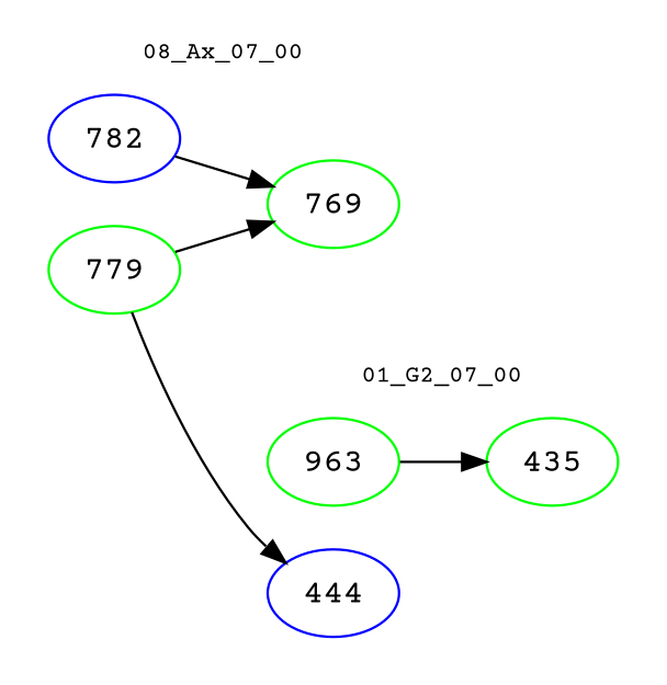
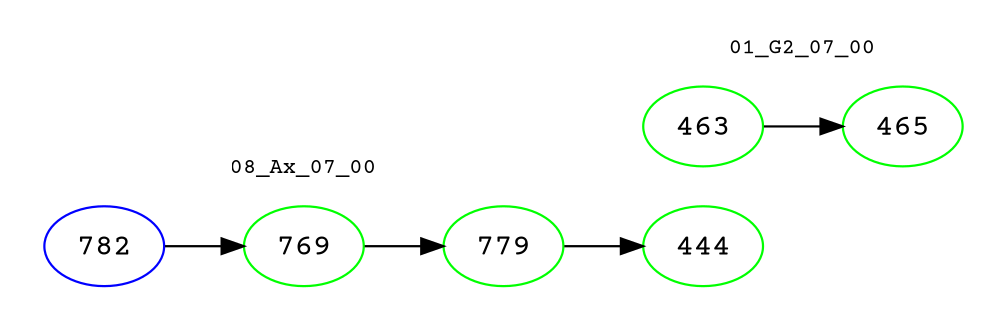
  digraph {
    fontname="Courier Prime"
    rankdir=LR
    node [color=green fontname="Courier Prime"]
    edge [color=black fontname="Courier Prime"]
    n1 [label=769]
    n2 [color=blue label=782]
    n3 [label=779]
-   n4 [label=963]
-   n5 [color=blue label=444]
-   n6 [label=435]
+   n4 [label=463]
+   n5 [label=444]
+   n6 [label=465]
    subgraph cluster_1 {
      color=white
      fontsize=10
      label="08_Ax_07_00"
      n1
      n2
      n3
    }
    subgraph cluster_2 {
      color=white
      fontsize=10
      label="01_G2_07_00"
      n4
      n5
      n6
    }
-   n3 -> n1
+   n1 -> n3
    n2 -> n1
    n3 -> n5
    n4 -> n6
  }
